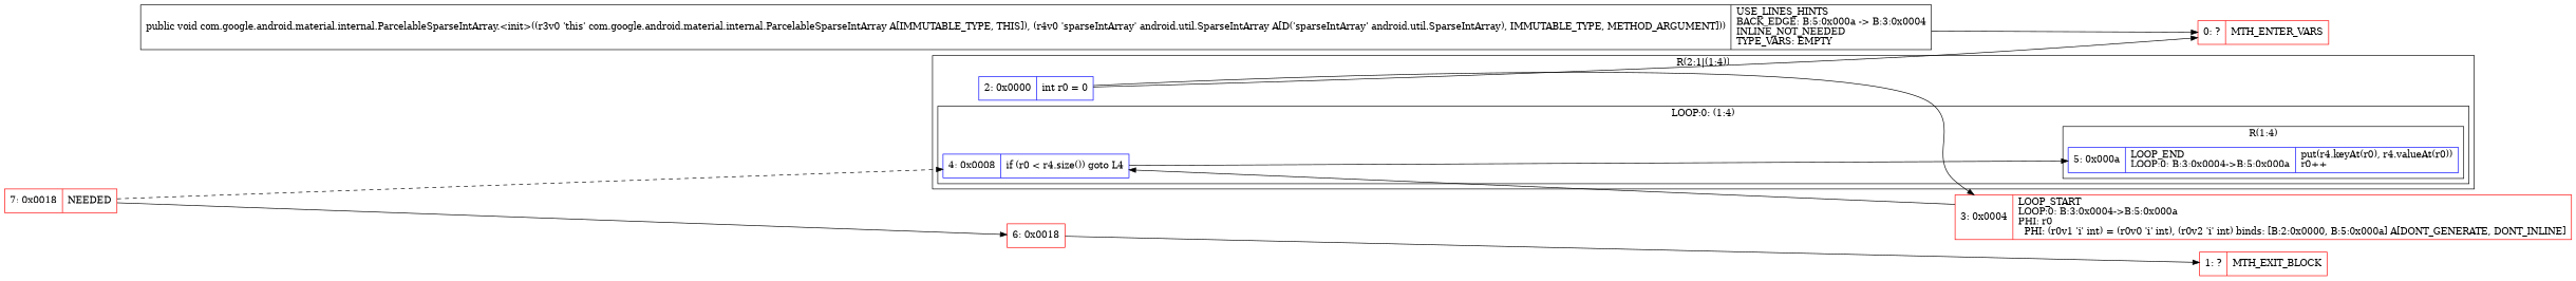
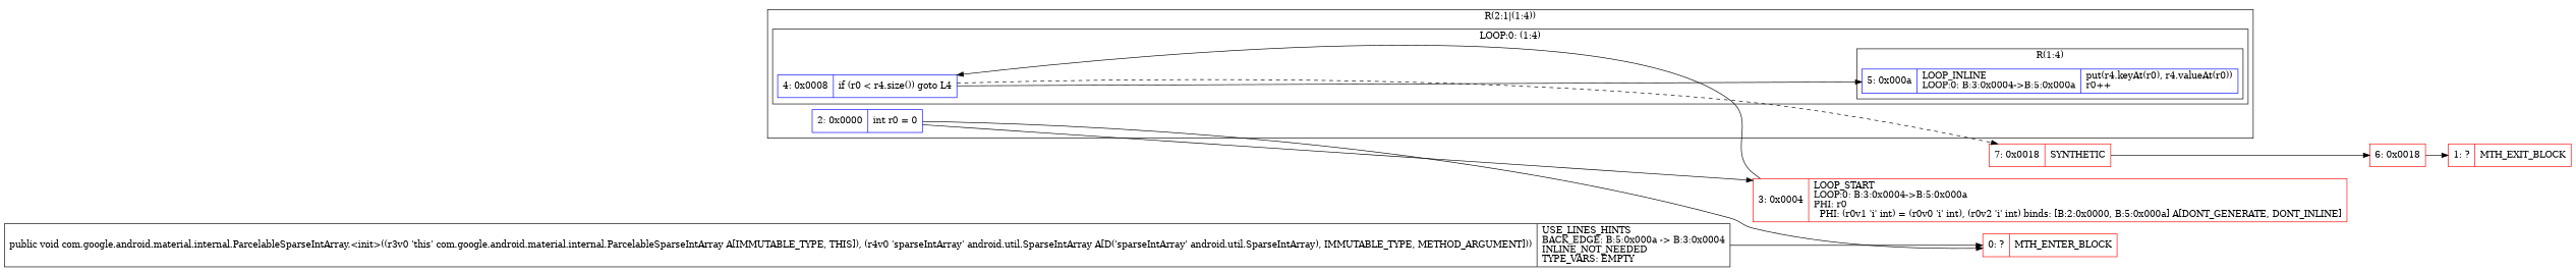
  digraph {
    rankdir=LR
    node [color=red shape=record]
-   n1 [color=blue label="{5\:\ 0x000a|LOOP_END\lLOOP:0: B:3:0x0004\-\>B:5:0x000a\l|put(r4.keyAt(r0), r4.valueAt(r0))\lr0++\l}"]
+   n1 [color=blue label="{5\:\ 0x000a|LOOP_INLINE\lLOOP:0: B:3:0x0004\-\>B:5:0x000a\l|put(r4.keyAt(r0), r4.valueAt(r0))\lr0++\l}"]
    n2 [color=blue label="{4\:\ 0x0008|if (r0 \< r4.size()) goto L4\l}"]
    n3 [color=blue label="{2\:\ 0x0000|int r0 = 0\l}"]
-   n4 [label="{7\:\ 0x0018|NEEDED\l}"]
+   n4 [label="{7\:\ 0x0018|SYNTHETIC\l}"]
    n5 [label="{3\:\ 0x0004|LOOP_START\lLOOP:0: B:3:0x0004\-\>B:5:0x000a\lPHI: r0 \l  PHI: (r0v1 'i' int) = (r0v0 'i' int), (r0v2 'i' int) binds: [B:2:0x0000, B:5:0x000a] A[DONT_GENERATE, DONT_INLINE]\l}"]
-   n6 [label="{0\:\ ?|MTH_ENTER_VARS\l}"]
+   n6 [label="{0\:\ ?|MTH_ENTER_BLOCK\l}"]
    n7 [label="{6\:\ 0x0018}"]
    n8 [label="{1\:\ ?|MTH_EXIT_BLOCK\l}"]
    n9 [label="{public void com.google.android.material.internal.ParcelableSparseIntArray.\<init\>((r3v0 'this' com.google.android.material.internal.ParcelableSparseIntArray A[IMMUTABLE_TYPE, THIS]), (r4v0 'sparseIntArray' android.util.SparseIntArray A[D('sparseIntArray' android.util.SparseIntArray), IMMUTABLE_TYPE, METHOD_ARGUMENT]))  | USE_LINES_HINTS\lBACK_EDGE: B:5:0x000a \-\> B:3:0x0004\lINLINE_NOT_NEEDED\lTYPE_VARS: EMPTY\l}" color=""]
    subgraph cluster_1 {
      label="R(2:1|(1:4))"
      n3
      subgraph cluster_2 {
        label="LOOP:0: (1:4)"
        n2
        subgraph cluster_3 {
          label="R(1:4)"
          n1
        }
      }
    }
    n2 -> n1
-   n4 -> n2 [style=dashed]
+   n2 -> n4 [style=dashed]
    n3 -> n5
    n3 -> n6
    n4 -> n7
    n5 -> n2
    n7 -> n8
    n9 -> n6
  }
